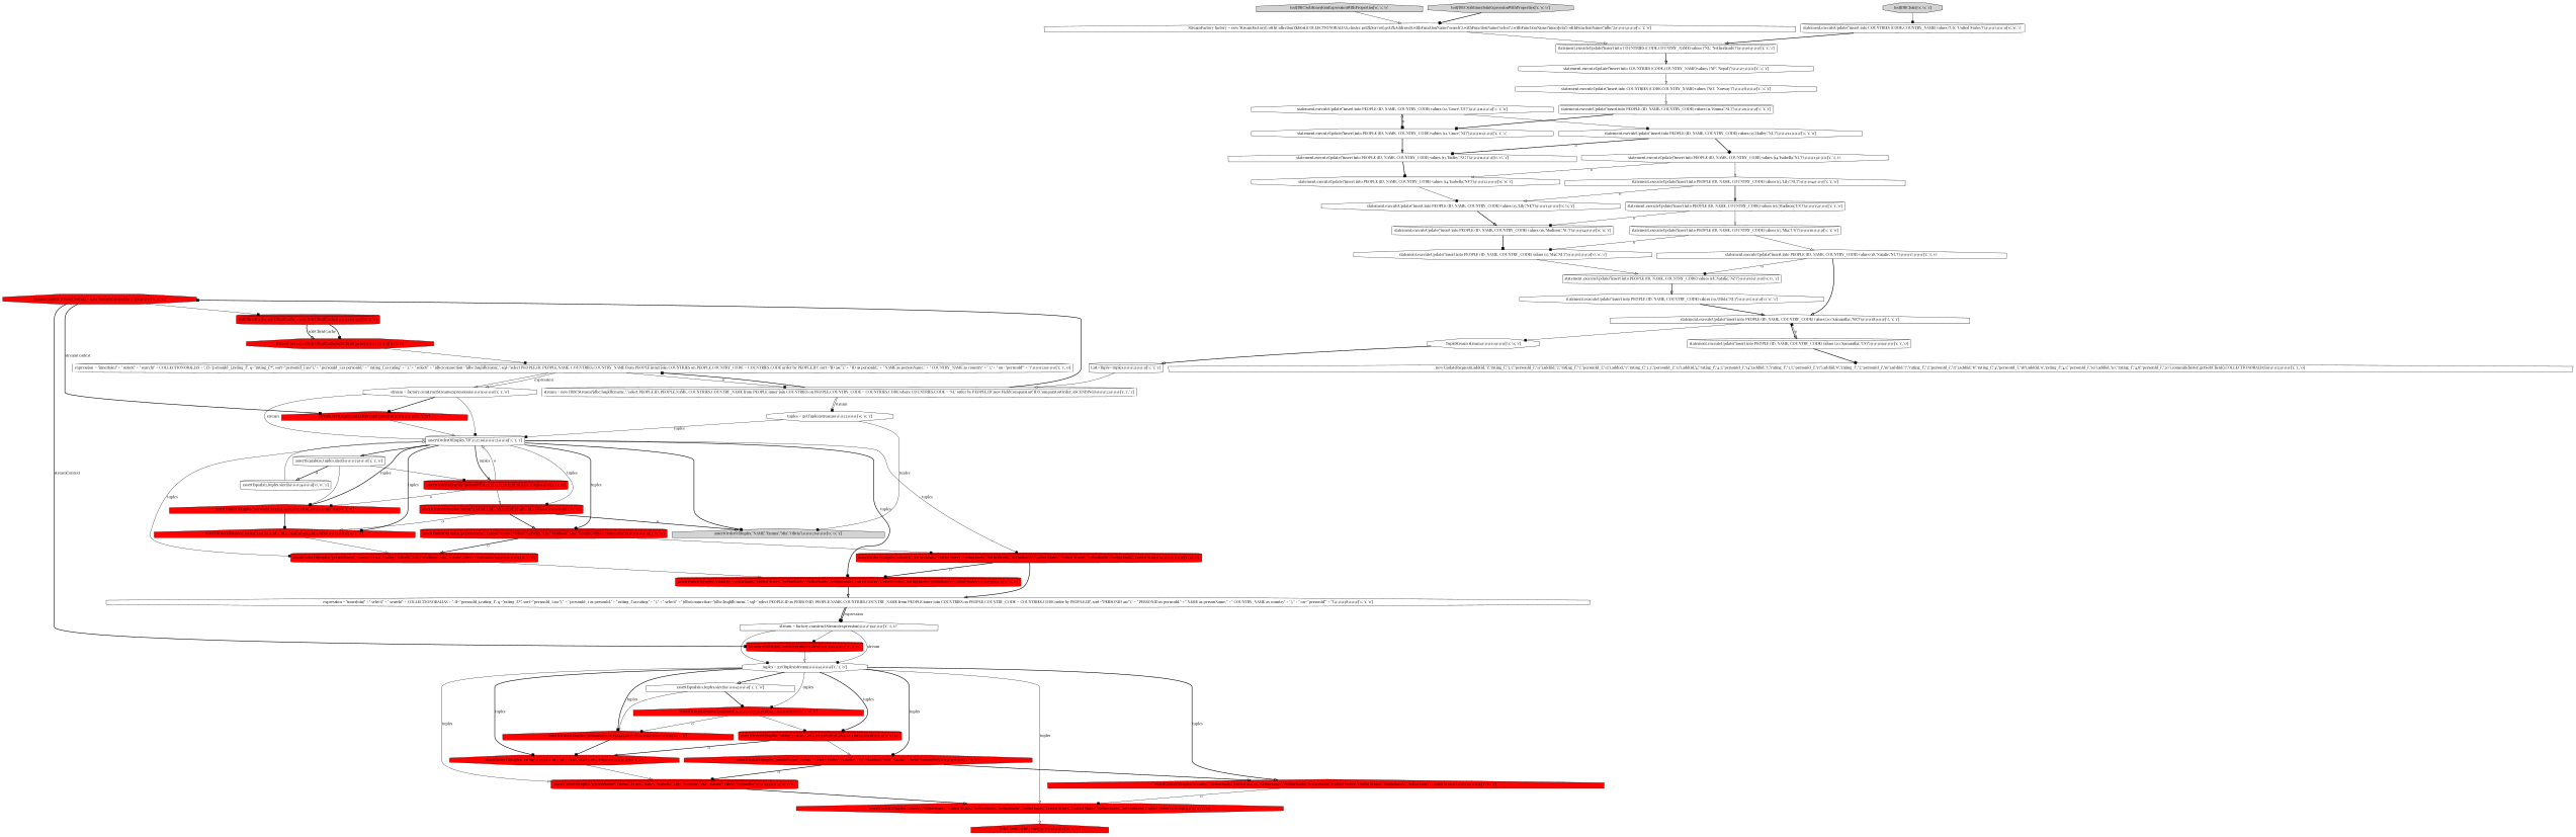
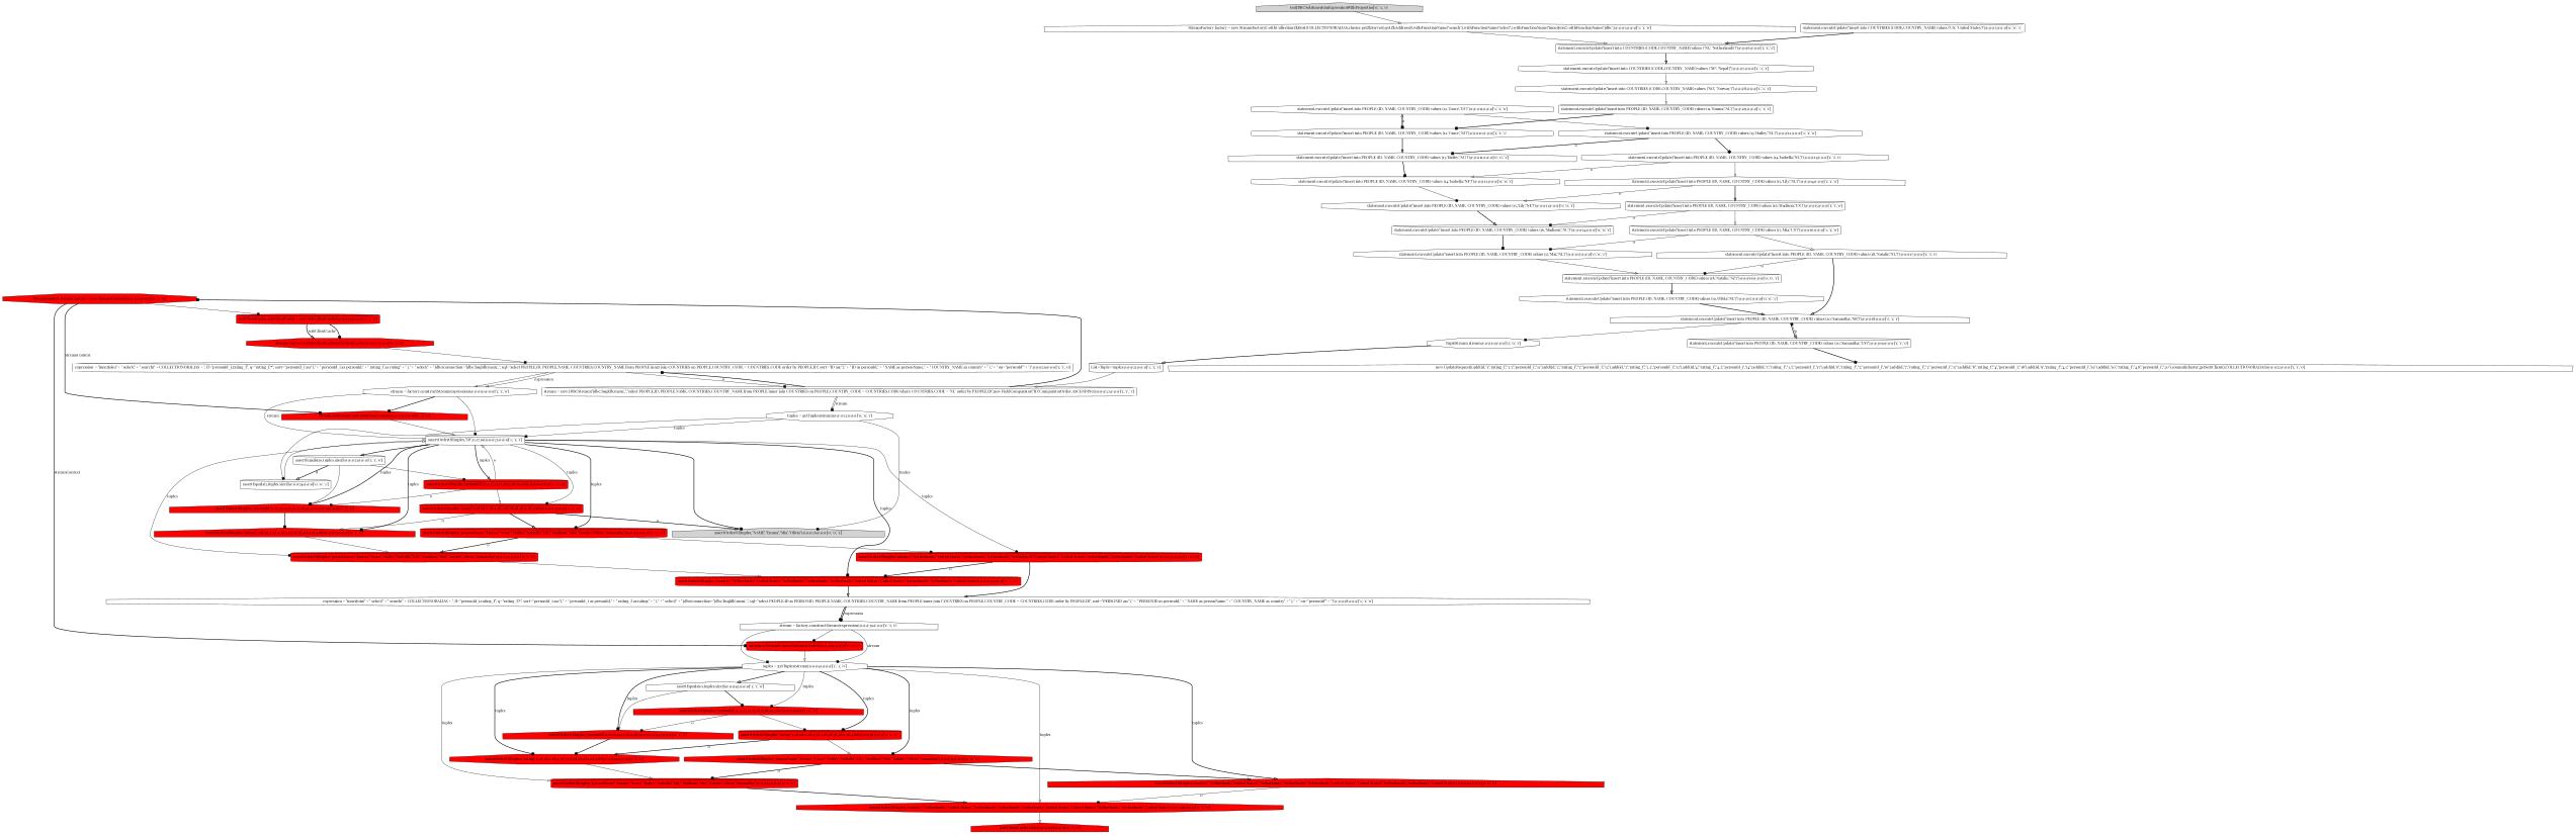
  digraph {
    fontname="Playfair Display"
    node [fillcolor=white fontname="Playfair Display" shape=cylinder style=filled]
    edge [arrowhead=box fontname="Playfair Display" style=solid]
    n1 [fillcolor=red label="assertOrderOf(tuples,\"personId\",11,12,13,14,15,16,17,18,19,20)@@@43@@@['0', '1', '0']" shape=house]
    n2 [fillcolor=red label="assertOrderOf(tuples,\"rating\",3.5d,5d,2.2d,4.3d,3.5d,3d,3d,4d,4.1d,4.8d)@@@44@@@['0', '1', '0']" shape=octagon]
    n3 [fillcolor=red label="assertOrderOf(tuples,\"personName\",\"Emma\",\"Grace\",\"Hailey\",\"Isabella\",\"Lily\",\"Madison\",\"Mia\",\"Natalie\",\"Olivia\",\"Samantha\")@@@45@@@['0', '1', '0']"]
    n4 [label="tuples = getTuples(stream)@@@41@@@['1', '1', '0']" shape=octagon]
    n5 [fillcolor=red label="assertOrderOf(tuples,\"country\",\"Netherlands\",\"United States\",\"Netherlands\",\"Netherlands\",\"Netherlands\",\"United States\",\"United States\",\"Netherlands\",\"Netherlands\",\"United States\")@@@40@@@['1', '0', '0']" shape=house]
    n6 [label="assertEquals(10,tuples.size())@@@42@@@['1', '1', '0']" shape=house]
    n7 [fillcolor=red label="assertOrderOf(tuples,\"country\",\"Netherlands\",\"United States\",\"Netherlands\",\"Netherlands\",\"Netherlands\",\"United States\",\"United States\",\"Netherlands\",\"Netherlands\",\"United States\")@@@46@@@['0', '1', '0']" shape=octagon]
    n8 [fillcolor=red label="assertOrderOf(tuples,\"rating\",3.5d,5d,2.2d,4.3d,3.5d,3d,3d,4d,4.1d,4.8d)@@@38@@@['1', '0', '0']"]
    n9 [fillcolor=red label="assertOrderOf(tuples,\"personId\",11,12,13,14,15,16,17,18,19,20)@@@37@@@['1', '0', '0']" shape=house]
    n10 [fillcolor=red label="assertOrderOf(tuples,\"personName\",\"Emma\",\"Grace\",\"Hailey\",\"Isabella\",\"Lily\",\"Madison\",\"Mia\",\"Natalie\",\"Olivia\",\"Samantha\")@@@39@@@['1', '0', '0']" shape=octagon]
    n11 [fillcolor=red label="{solrClientCache.close()}@@@48@@@['0', '1', '0']" shape=house]
    n12 [label="statement.executeUpdate(\"insert into PEOPLE (ID, NAME, COUNTRY_CODE) values (14,'Isabella','NL')\")@@@13@@@['1', '1', '0']" shape=octagon]
    n13 [label="statement.executeUpdate(\"insert into PEOPLE (ID, NAME, COUNTRY_CODE) values (15,'Lily','NL')\")@@@14@@@['1', '1', '0']" shape=house]
    n14 [label="statement.executeUpdate(\"insert into PEOPLE (ID, NAME, COUNTRY_CODE) values (14,'Isabella','NF')\")@@@12@@@['0', '0', '1']" shape=octagon]
    n15 [label="statement.executeUpdate(\"insert into PEOPLE (ID, NAME, COUNTRY_CODE) values (15,'Lily','NE')\")@@@13@@@['0', '0', '1']" shape=octagon]
    n16 [label="statement.executeUpdate(\"insert into PEOPLE (ID, NAME, COUNTRY_CODE) values (16,'Madison','US')\")@@@15@@@['1', '1', '0']"]
    n17 [label="new UpdateRequest().add(id,\"1\",\"rating_f\",\"3.5\",\"personId_i\",\"11\").add(id,\"2\",\"rating_f\",\"5\",\"personId_i\",\"12\").add(id,\"3\",\"rating_f\",\"2.2\",\"personId_i\",\"13\").add(id,\"4\",\"rating_f\",\"4.3\",\"personId_i\",\"14\").add(id,\"5\",\"rating_f\",\"3.5\",\"personId_i\",\"15\").add(id,\"6\",\"rating_f\",\"3\",\"personId_i\",\"16\").add(id,\"7\",\"rating_f\",\"3\",\"personId_i\",\"17\").add(id,\"8\",\"rating_f\",\"4\",\"personId_i\",\"18\").add(id,\"9\",\"rating_f\",\"4.1\",\"personId_i\",\"19\").add(id,\"10\",\"rating_f\",\"4.8\",\"personId_i\",\"20\").commit(cluster.getSolrClient(),COLLECTIONORALIAS)@@@21@@@['1', '1', '0']" shape=house]
    n18 [label="statement.executeUpdate(\"insert into PEOPLE (ID, NAME, COUNTRY_CODE) values (13,'Hailey','NL')\")@@@12@@@['1', '1', '0']" shape=octagon]
    n19 [label="statement.executeUpdate(\"insert into PEOPLE (ID, NAME, COUNTRY_CODE) values (13,'Hailey','NG')\")@@@11@@@['0', '0', '1']" shape=house]
    n20 [label="statement.executeUpdate(\"insert into COUNTRIES (CODE,COUNTRY_NAME) values ('NP', 'Nepal')\")@@@7@@@['1', '1', '1']" shape=octagon]
    n21 [label="statement.executeUpdate(\"insert into COUNTRIES (CODE,COUNTRY_NAME) values ('NO', 'Norway')\")@@@8@@@['1', '1', '1']" shape=octagon]
    n22 [label="statement.executeUpdate(\"insert into PEOPLE (ID, NAME, COUNTRY_CODE) values (11,'Emma','NL')\")@@@9@@@['1', '1', '1']"]
    n23 [label="statement.executeUpdate(\"insert into PEOPLE (ID, NAME, COUNTRY_CODE) values (12,'Grace','US')\")@@@11@@@['1', '1', '0']" shape=octagon]
    n24 [label="statement.executeUpdate(\"insert into PEOPLE (ID, NAME, COUNTRY_CODE) values (12,'Grace','NI')\")@@@10@@@['1', '1', '1']" shape=octagon]
-   n25 [fillcolor=lightgray label="testJDBCSolrInnerJoinExpressionWithProperties['1', '0', '0']" shape=octagon]
    n26 [label="StreamFactory factory = new StreamFactory().withCollectionZkHost(COLLECTIONORALIAS,cluster.getZkServer().getZkAddress()).withFunctionName(\"search\",).withFunctionName(\"select\",).withFunctionName(\"innerJoin\",).withFunctionName(\"jdbc\",)@@@3@@@['1', '1', '0']" shape=house]
    n27 [label="statement.executeUpdate(\"insert into COUNTRIES (CODE,COUNTRY_NAME) values ('NL', 'Netherlands')\")@@@6@@@['1', '1', '1']"]
    n28 [label="expression = \"innerJoin(\" + \" select(\" + \" search(\" + COLLECTIONORALIAS + \", fl=\"personId_i,rating_f\", q=\"rating_f:*\", sort=\"personId_i asc\"),\" + \" personId_i as personId,\" + \" rating_f as rating\" + \" ),\" + \" select(\" + \" jdbc(connection=\"jdbc:hsqldb:mem:.\", sql=\"select PEOPLE.ID, PEOPLE.NAME, COUNTRIES.COUNTRY_NAME from PEOPLE inner join COUNTRIES on PEOPLE.COUNTRY_CODE = COUNTRIES.CODE order by PEOPLE.ID\", sort=\"ID asc\"),\" + \" ID as personId,\" + \" NAME as personName,\" + \" COUNTRY_NAME as country\" + \" ),\" + \" on=\"personId\"\" + \")\"@@@29@@@['1', '1', '0']"]
    n29 [label="stream = factory.constructStream(expression)@@@30@@@['1', '1', '0']" shape=octagon]
    n30 [label="stream = new JDBCStream(\"jdbc:hsqldb:mem:.\",\"select PEOPLE.ID, PEOPLE.NAME, COUNTRIES.COUNTRY_NAME from PEOPLE inner join COUNTRIES on PEOPLE.COUNTRY_CODE = COUNTRIES.CODE where COUNTRIES.CODE = 'NL' order by PEOPLE.ID\",new FieldComparator(\"ID\",ComparatorOrder.ASCENDING))@@@22@@@['1', '1', '1']"]
    n31 [fillcolor=red label="stream.setStreamContext(streamContext)@@@31@@@['0', '1', '0']" shape=house]
    n32 [label="assertOrderOf(tuples,\"ID\",11,17,19)@@@25@@@['1', '1', '1']"]
    n33 [fillcolor=red label="StreamContext streamContext = new StreamContext()@@@25@@@['0', '1', '0']" shape=octagon]
    n34 [label="tuples = getTuples(stream)@@@23@@@['0', '0', '1']" shape=octagon]
    n35 [fillcolor=red label="assertOrderOf(tuples,\"rating\",3.5d,5d,2.2d,4.3d,3.5d,3d,3d,4d,4.1d,4.8d)@@@35@@@['0', '1', '0']" shape=house]
    n36 [fillcolor=red label="assertOrderOf(tuples,\"personName\",\"Emma\",\"Grace\",\"Hailey\",\"Isabella\",\"Lily\",\"Madison\",\"Mia\",\"Natalie\",\"Olivia\",\"Samantha\")@@@36@@@['0', '1', '0']"]
    n37 [fillcolor=red label="assertOrderOf(tuples,\"country\",\"Netherlands\",\"United States\",\"Netherlands\",\"Netherlands\",\"Netherlands\",\"United States\",\"United States\",\"Netherlands\",\"Netherlands\",\"United States\")@@@37@@@['0', '1', '0']"]
    n38 [label="statement.executeUpdate(\"insert into PEOPLE (ID, NAME, COUNTRY_CODE) values (19,'Olivia','NL')\")@@@17@@@['0', '0', '1']" shape=octagon]
    n39 [label="statement.executeUpdate(\"insert into PEOPLE (ID, NAME, COUNTRY_CODE) values (20,'Samantha','NR')\")@@@18@@@['1', '1', '1']" shape=house]
    n40 [label="statement.executeUpdate(\"insert into PEOPLE (ID, NAME, COUNTRY_CODE) values (20,'Samantha','US')\")@@@19@@@['1', '1', '0']"]
    n41 [label="TupleStream stream@@@20@@@['0', '0', '1']" shape=octagon]
    n42 [fillcolor=red label="assertOrderOf(tuples,\"personId\",11,12,13,14,15,16,17,18,19,20)@@@34@@@['0', '1', '0']" shape=house]
    n43 [label="assertEquals(10,tuples.size())@@@33@@@['1', '1', '0']"]
    n44 [fillcolor=red label="assertOrderOf(tuples,\"personId\",11,12,13,14,15,16,17,18,19,20)@@@29@@@['1', '0', '0']"]
    n45 [label="assertEquals(3,tuples.size())@@@24@@@['0', '0', '1']"]
    n46 [fillcolor=red label="assertOrderOf(tuples,\"rating\",3.5d,5d,2.2d,4.3d,3.5d,3d,3d,4d,4.1d,4.8d)@@@30@@@['1', '0', '0']"]
    n47 [fillcolor=red label="SolrClientCache solrClientCache = new SolrClientCache()@@@26@@@['0', '1', '0']"]
    n48 [fillcolor=red label="streamContext.setSolrClientCache(solrClientCache)@@@27@@@['0', '1', '0']" shape=octagon]
    n49 [label="statement.executeUpdate(\"insert into PEOPLE (ID, NAME, COUNTRY_CODE) values (18,'Natalie','NL')\")@@@17@@@['1', '1', '0']" shape=house]
    n50 [label="statement.executeUpdate(\"insert into PEOPLE (ID, NAME, COUNTRY_CODE) values (18,'Natalie','NZ')\")@@@16@@@['0', '0', '1']"]
    n51 [label="statement.executeUpdate(\"insert into COUNTRIES (CODE,COUNTRY_NAME) values ('US', 'United States')\")@@@5@@@['0', '0', '1']"]
    n52 [label="statement.executeUpdate(\"insert into PEOPLE (ID, NAME, COUNTRY_CODE) values (17,'Mia','NL')\")@@@15@@@['0', '0', '1']" shape=octagon]
    n53 [label="List<Tuple> tuples@@@21@@@['1', '1', '1']"]
    n54 [fillcolor=red label="stream.setStreamContext(streamContext)@@@40@@@['0', '1', '0']"]
    n55 [fillcolor=red label="assertOrderOf(tuples,\"country\",\"Netherlands\",\"United States\",\"Netherlands\",\"Netherlands\",\"Netherlands\",\"United States\",\"United States\",\"Netherlands\",\"Netherlands\",\"United States\")@@@32@@@['1', '0', '0']"]
    n56 [fillcolor=lightgray label="assertOrderOf(tuples,\"NAME\",\"Emma\",\"Mia\",\"Olivia\")@@@26@@@['0', '0', '1']" shape=house]
    n57 [fillcolor=red label="assertOrderOf(tuples,\"personName\",\"Emma\",\"Grace\",\"Hailey\",\"Isabella\",\"Lily\",\"Madison\",\"Mia\",\"Natalie\",\"Olivia\",\"Samantha\")@@@31@@@['1', '0', '0']"]
    n58 [label="expression = \"innerJoin(\" + \" select(\" + \" search(\" + COLLECTIONORALIAS + \", fl=\"personId_i,rating_f\", q=\"rating_f:*\", sort=\"personId_i asc\"),\" + \" personId_i as personId,\" + \" rating_f as rating\" + \" ),\" + \" select(\" + \" jdbc(connection=\"jdbc:hsqldb:mem:.\", sql=\"select PEOPLE.ID as PERSONID, PEOPLE.NAME, COUNTRIES.COUNTRY_NAME from PEOPLE inner join COUNTRIES on PEOPLE.COUNTRY_CODE = COUNTRIES.CODE order by PEOPLE.ID\", sort=\"PERSONID asc\"),\" + \" PERSONID as personId,\" + \" NAME as personName,\" + \" COUNTRY_NAME as country\" + \" ),\" + \" on=\"personId\"\" + \")\"@@@38@@@['1', '1', '0']" shape=octagon]
    n59 [label="stream = factory.constructStream(expression)@@@39@@@['1', '1', '0']" shape=house]
    n60 [fillcolor=lightgray label="testJDBCSolrInnerJoinExpressionWithProperties['0', '1', '0']" shape=house]
    n61 [label="statement.executeUpdate(\"insert into PEOPLE (ID, NAME, COUNTRY_CODE) values (16,'Madison','NC')\")@@@14@@@['0', '0', '1']"]
    n62 [label="statement.executeUpdate(\"insert into PEOPLE (ID, NAME, COUNTRY_CODE) values (17,'Mia','US')\")@@@16@@@['1', '1', '0']"]
-   n63 [fillcolor=lightgray label="testJDBCJoin['0', '0', '1']" shape=octagon]
    n1 -> n2 [style=bold]
    n2 -> n3 [arrowhead=onormal]
    n3 -> n7 [arrowhead=onormal style=bold]
    n4 -> n1 [label=tuples style=bold]
    n4 -> n2 [label=tuples style=bold]
    n4 -> n3 [arrowhead=onormal label=tuples]
    n4 -> n5 [arrowhead=onormal label=tuples style=bold]
    n4 -> n6 [arrowhead=onormal style=bold]
    n4 -> n7 [arrowhead=onormal label=tuples]
    n4 -> n8 [label=tuples style=bold]
    n4 -> n9 [label=tuples]
    n4 -> n10 [label=tuples style=bold]
    n5 -> n7 [label=0]
    n6 -> n1 [arrowhead=onormal]
    n6 -> n9 [style=bold]
    n7 -> n11 [arrowhead=onormal]
    n8 -> n2 [arrowhead=onormal label=0 style=bold]
    n8 -> n10 [arrowhead=onormal]
    n9 -> n1 [label=0]
    n9 -> n8
    n10 -> n3 [label=0 style=bold]
    n10 -> n5 [arrowhead=onormal style=bold]
    n12 -> n13 [arrowhead=onormal]
    n12 -> n14 [arrowhead=onormal label=0]
    n13 -> n15 [arrowhead=onormal label=0]
    n13 -> n16 [arrowhead=onormal style=bold]
    n14 -> n15
    n15 -> n61 [arrowhead=onormal style=bold]
    n16 -> n61 [label=0]
    n16 -> n62 [arrowhead=onormal]
    n18 -> n12 [style=bold]
    n18 -> n19 [label=0 style=bold]
    n19 -> n14 [style=bold]
    n20 -> n21 [arrowhead=onormal]
    n21 -> n22 [arrowhead=onormal]
    n22 -> n24 [style=bold]
    n23 -> n18
    n23 -> n24 [label=0 style=bold]
    n24 -> n19 [arrowhead=onormal style=bold]
    n24 -> n23 [arrowhead=onormal]
-   n25 -> n26 [style=bold]
    n26 -> n27 [arrowhead=onormal]
    n27 -> n20 [arrowhead=onormal style=bold]
    n28 -> n29 [arrowhead=onormal]
    n28 -> n29 [arrowhead=onormal label=expression]
    n28 -> n30 [label=0]
    n29 -> n31 [style=bold]
    n29 -> n32 [arrowhead=onormal label=stream]
    n29 -> n32
    n30 -> n28 [style=bold]
    n30 -> n33 [style=bold]
    n30 -> n34 [arrowhead=onormal]
    n30 -> n34 [label=stream]
    n31 -> n32 [arrowhead=onormal]
    n32 -> n35 [label=tuples style=bold]
    n32 -> n36 [label=tuples]
    n32 -> n37 [label=tuples style=bold]
    n32 -> n42 [label=tuples style=bold]
    n32 -> n43 [arrowhead=onormal style=bold]
    n32 -> n44 [arrowhead=onormal label=tuples style=bold]
    n32 -> n46 [label=tuples]
    n32 -> n55 [label=tuples]
    n32 -> n56 [style=bold]
    n32 -> n57 [label=tuples style=bold]
    n33 -> n31 [label=streamContext style=bold]
    n33 -> n47
    n33 -> n54 [label=streamContext style=bold]
    n34 -> n32 [label=tuples]
+   n34 -> n45
    n34 -> n56 [label=tuples]
    n35 -> n36 [arrowhead=onormal]
    n36 -> n37 [arrowhead=onormal]
    n37 -> n58 [arrowhead=onormal style=bold]
    n38 -> n39 [arrowhead=onormal style=bold]
    n39 -> n40 [arrowhead=onormal style=bold]
    n39 -> n41
    n40 -> n17 [style=bold]
    n40 -> n39 [label=0]
    n41 -> n53 [arrowhead=onormal style=bold]
    n42 -> n35 [style=bold]
    n43 -> n42 [arrowhead=onormal]
    n43 -> n44
    n43 -> n45 [arrowhead=onormal label=8 style=bold]
    n44 -> n32 [arrowhead=onormal label=0]
    n44 -> n42 [label=0]
    n44 -> n46 [arrowhead=onormal]
    n45 -> n32 [arrowhead=onormal]
    n46 -> n35 [arrowhead=onormal label=0]
    n46 -> n56 [arrowhead=onormal label=0 style=bold]
    n46 -> n57 [arrowhead=onormal style=bold]
    n47 -> n48 [arrowhead=onormal label=solrClientCache style=bold]
    n47 -> n48 [style=bold]
    n48 -> n28
    n49 -> n39 [arrowhead=onormal style=bold]
    n49 -> n50 [label=0]
    n50 -> n38 [arrowhead=onormal style=bold]
    n51 -> n27 [arrowhead=onormal style=bold]
    n52 -> n50 [arrowhead=onormal]
    n53 -> n30 [arrowhead=onormal]
    n54 -> n4 [arrowhead=onormal]
    n55 -> n37 [label=0 style=bold]
    n55 -> n58 [arrowhead=onormal style=bold]
    n57 -> n36 [arrowhead=onormal label=0 style=bold]
    n57 -> n55
    n58 -> n59 [style=bold]
    n58 -> n59 [label=expression style=bold]
    n59 -> n4 [label=stream]
    n59 -> n4
    n59 -> n54
    n60 -> n26 [arrowhead=onormal]
    n61 -> n52 [style=bold]
    n62 -> n49 [arrowhead=onormal]
    n62 -> n52 [label=0]
-   n63 -> n51
  }
